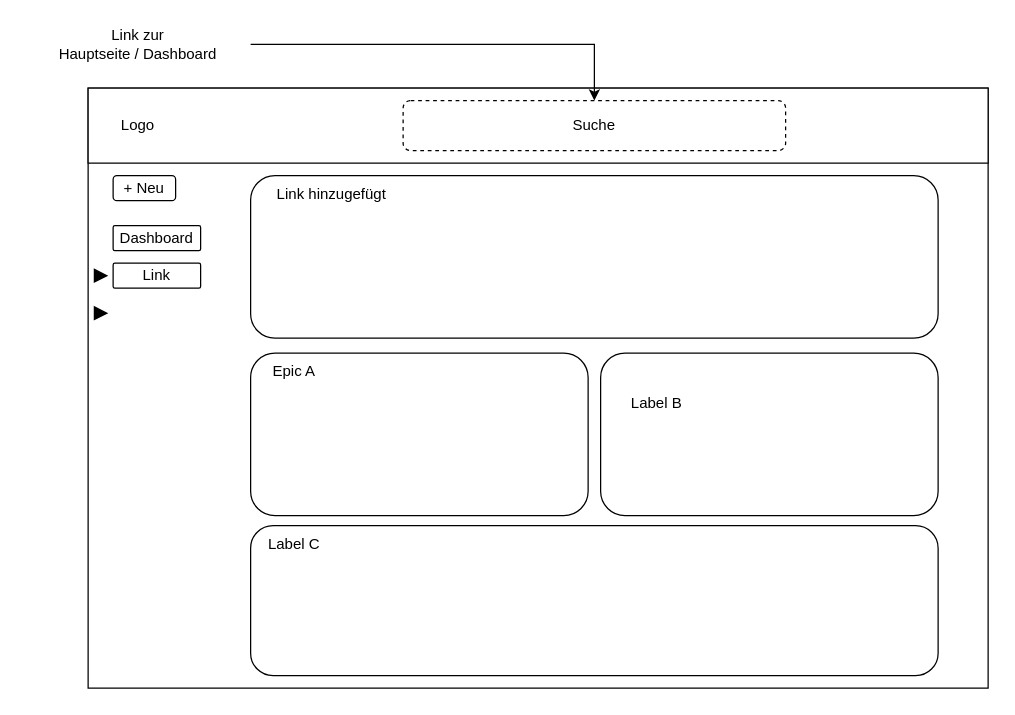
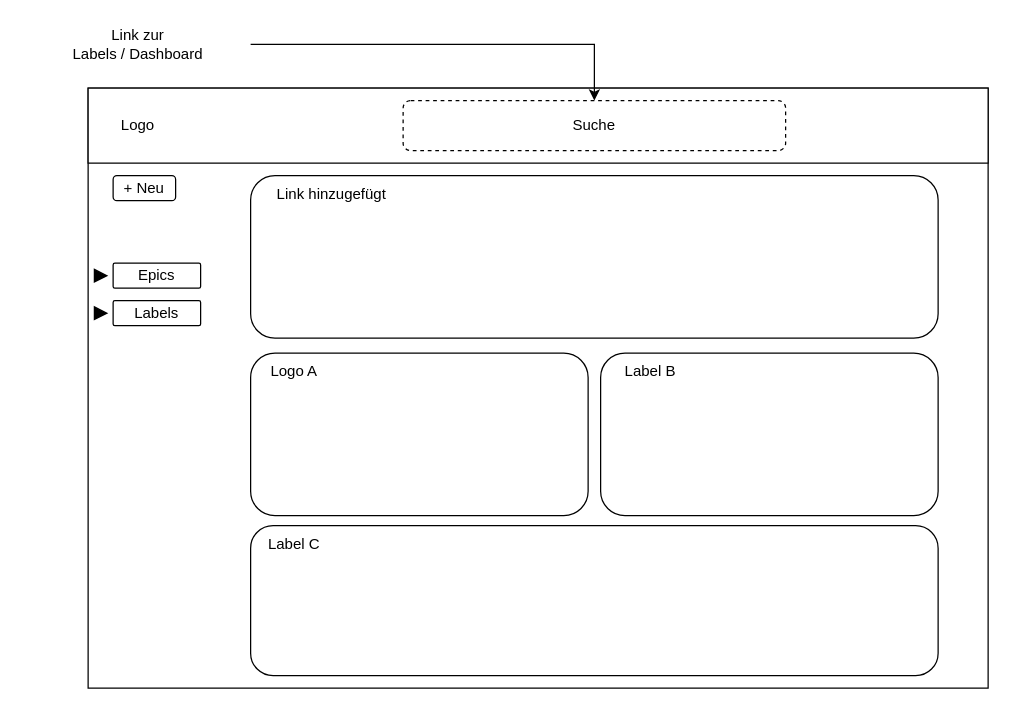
  <mxCell id="0" />
  <mxCell id="1" parent="0" />
  <mxCell id="2" value="" style="rounded=0;whiteSpace=wrap;html=1;" parent="1" vertex="1"><mxGeometry x="70" y="70" width="720" height="480" as="geometry" /></mxCell>
  <mxCell id="3" value="" style="rounded=0;whiteSpace=wrap;html=1;" parent="1" vertex="1"><mxGeometry x="70" y="70" width="720" height="60" as="geometry" /></mxCell>
  <mxCell id="4" value="Logo" style="text;html=1;strokeColor=none;fillColor=none;align=center;verticalAlign=middle;whiteSpace=wrap;rounded=0;" parent="1" vertex="1"><mxGeometry x="80" y="85" width="60" height="30" as="geometry" /></mxCell>
  <mxCell id="5" style="edgeStyle=orthogonalEdgeStyle;rounded=0;orthogonalLoop=1;jettySize=auto;html=1;" parent="1" source="6" target="7" edge="1"><mxGeometry relative="1" as="geometry" /></mxCell>
- <mxCell id="6" value="Link zur &lt;br&gt;Hauptseite / Dashboard" style="text;html=1;strokeColor=none;fillColor=none;align=center;verticalAlign=middle;whiteSpace=wrap;rounded=0;" parent="1" vertex="1"><mxGeometry x="20" y="20" width="180" height="30" as="geometry" /></mxCell>
+ <mxCell id="6" value="Link zur &lt;br&gt;Labels / Dashboard" style="text;html=1;strokeColor=none;fillColor=none;align=center;verticalAlign=middle;whiteSpace=wrap;rounded=0;" parent="1" vertex="1"><mxGeometry x="20" y="20" width="180" height="30" as="geometry" /></mxCell>
  <mxCell id="7" value="Suche" style="rounded=1;whiteSpace=wrap;html=1;dashed=1;" parent="1" vertex="1"><mxGeometry x="322" y="80" width="306" height="40" as="geometry" /></mxCell>
  <mxCell id="8" value="+ Neu" style="rounded=1;whiteSpace=wrap;html=1;" parent="1" vertex="1"><mxGeometry x="90" y="140" width="50" height="20" as="geometry" /></mxCell>
- <mxCell id="9" value="Dashboard" style="rounded=1;whiteSpace=wrap;html=1;arcSize=7;" parent="1" vertex="1"><mxGeometry x="90" y="180" width="70" height="20" as="geometry" /></mxCell>
- <mxCell id="10" value="Link" style="rounded=1;whiteSpace=wrap;html=1;arcSize=7;" parent="1" vertex="1"><mxGeometry x="90" y="210" width="70" height="20" as="geometry" /></mxCell>
+ <mxCell id="10" value="Epics" style="rounded=1;whiteSpace=wrap;html=1;arcSize=7;" parent="1" vertex="1"><mxGeometry x="90" y="210" width="70" height="20" as="geometry" /></mxCell>
+ <mxCell id="11" value="Labels" style="rounded=1;whiteSpace=wrap;html=1;arcSize=7;" parent="1" vertex="1"><mxGeometry x="90" y="240" width="70" height="20" as="geometry" /></mxCell>
  <mxCell id="12" value="" style="rounded=1;whiteSpace=wrap;html=1;" parent="1" vertex="1"><mxGeometry x="200" y="140" width="550" height="130" as="geometry" /></mxCell>
  <mxCell id="13" value="Link hinzugefügt" style="text;html=1;strokeColor=none;fillColor=none;align=center;verticalAlign=middle;whiteSpace=wrap;rounded=0;" parent="1" vertex="1"><mxGeometry x="200" y="140" width="130" height="30" as="geometry" /></mxCell>
  <mxCell id="14" value="" style="rounded=1;whiteSpace=wrap;html=1;" parent="1" vertex="1"><mxGeometry x="200" y="282" width="270" height="130" as="geometry" /></mxCell>
  <mxCell id="15" value="" style="rounded=1;whiteSpace=wrap;html=1;" parent="1" vertex="1"><mxGeometry x="480" y="282" width="270" height="130" as="geometry" /></mxCell>
- <mxCell id="16" value="Epic A" style="text;html=1;strokeColor=none;fillColor=none;align=center;verticalAlign=middle;whiteSpace=wrap;rounded=0;" parent="1" vertex="1"><mxGeometry x="200" y="282" width="70" height="30" as="geometry" /></mxCell>
- <mxCell id="17" value="Label B" style="text;html=1;strokeColor=none;fillColor=none;align=center;verticalAlign=middle;whiteSpace=wrap;rounded=0;" parent="1" vertex="1"><mxGeometry x="485" y="307" width="80" height="30" as="geometry" /></mxCell>
+ <mxCell id="16" value="Logo A" style="text;html=1;strokeColor=none;fillColor=none;align=center;verticalAlign=middle;whiteSpace=wrap;rounded=0;" parent="1" vertex="1"><mxGeometry x="200" y="282" width="70" height="30" as="geometry" /></mxCell>
+ <mxCell id="17" value="Label B" style="text;html=1;strokeColor=none;fillColor=none;align=center;verticalAlign=middle;whiteSpace=wrap;rounded=0;" parent="1" vertex="1"><mxGeometry x="480" y="282" width="80" height="30" as="geometry" /></mxCell>
  <mxCell id="18" value="" style="rounded=1;whiteSpace=wrap;html=1;" parent="1" vertex="1"><mxGeometry x="200" y="420" width="550" height="120" as="geometry" /></mxCell>
  <mxCell id="19" value="Label C" style="text;html=1;strokeColor=none;fillColor=none;align=center;verticalAlign=middle;whiteSpace=wrap;rounded=0;" parent="1" vertex="1"><mxGeometry x="200" y="420" width="70" height="30" as="geometry" /></mxCell>
  <mxCell id="20" value="" style="triangle;whiteSpace=wrap;html=1;fontSize=15;strokeWidth=1;fillColor=#000000;direction=east;" vertex="1" parent="1"><mxGeometry x="75" y="215" width="10" height="10" as="geometry" /></mxCell>
  <mxCell id="21" value="" style="triangle;whiteSpace=wrap;html=1;fontSize=15;strokeWidth=1;fillColor=#000000;direction=east;" vertex="1" parent="1"><mxGeometry x="75" y="245" width="10" height="10" as="geometry" /></mxCell>
